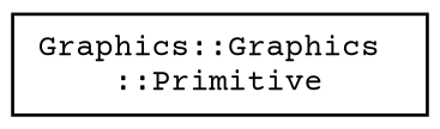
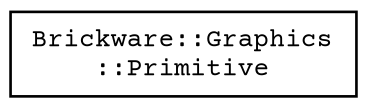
  digraph {
    rankdir=LR
    fontname="Courier Prime"
-   n1 [color=black fillcolor=white fontname="Courier Prime" fontsize=10 height=0.2 label="Graphics::Graphics\l::Primitive" shape=record style=filled width=0.4]
+   n1 [color=black fillcolor=white fontname="Courier Prime" fontsize=10 height=0.2 label="Brickware::Graphics\l::Primitive" shape=record style=filled width=0.4]
  }
